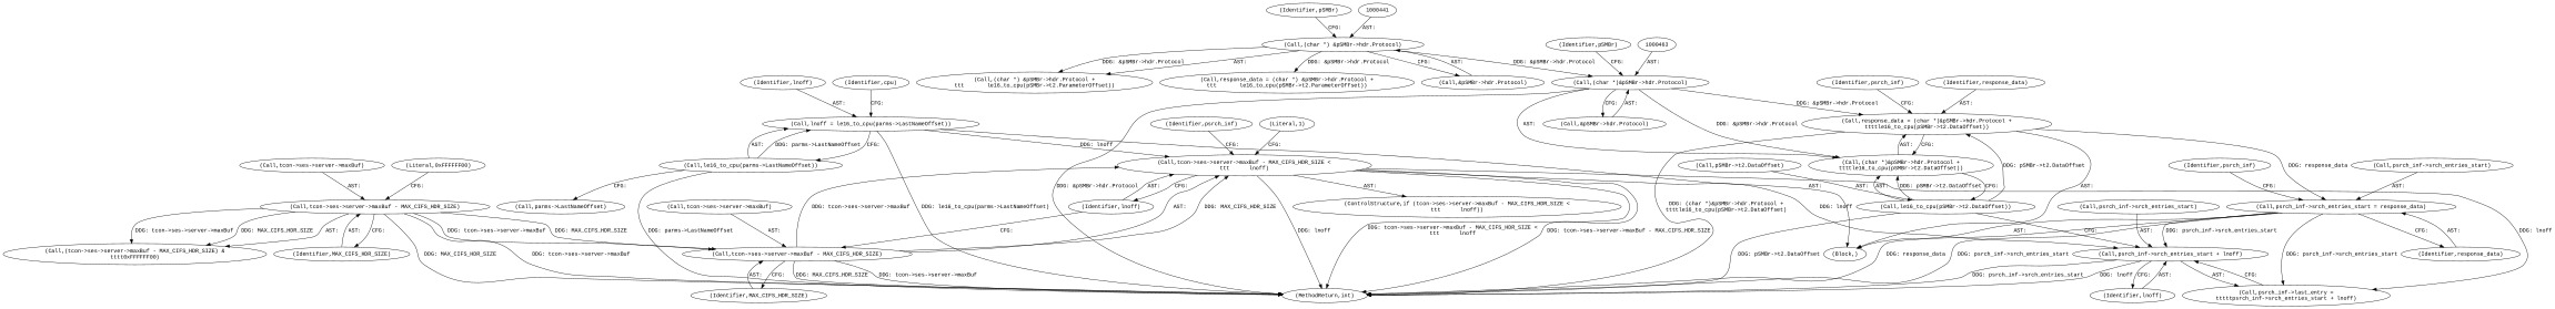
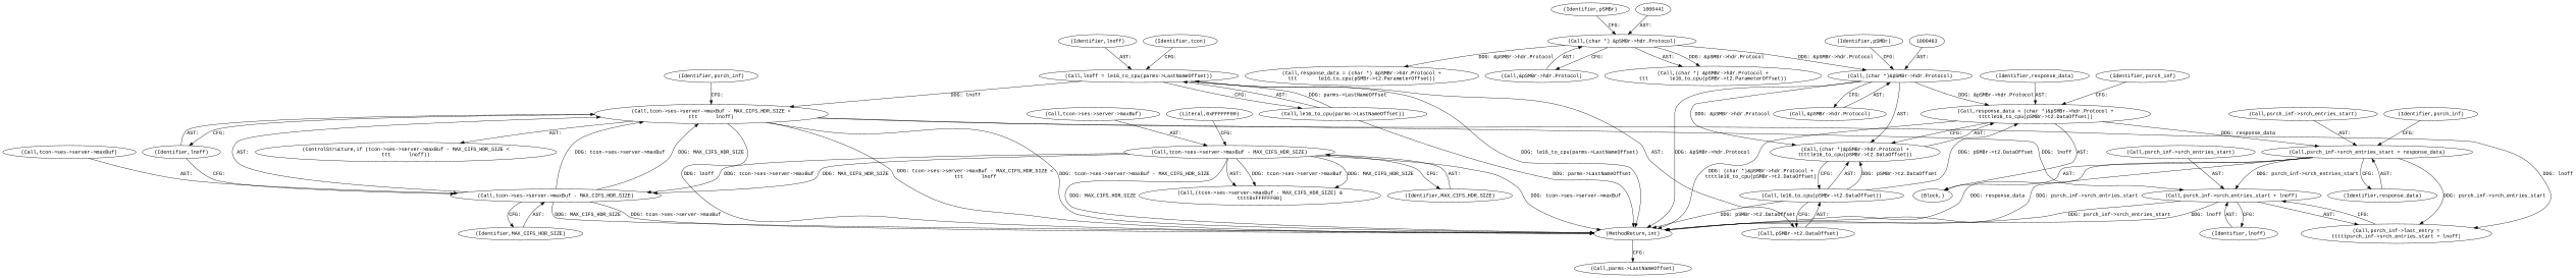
  digraph {
    fontname="Liberation Mono"
    node [fontname="Liberation Mono"]
    edge [fontname="Liberation Mono"]
    n1 [label="(Call,psrch_inf->srch_entries_start + lnoff)"]
    n2 [label="(Call,psrch_inf->last_entry =\n\t\t\t\t\tpsrch_inf->srch_entries_start + lnoff)"]
    n3 [label="(Identifier,lnoff)"]
    n4 [label="(MethodReturn,int)"]
    n5 [label="(Call,psrch_inf->srch_entries_start = response_data)"]
    n6 [label="(Identifier,response_data)"]
    n7 [label="(Block,)"]
    n8 [label="(Call,response_data = (char *)&pSMBr->hdr.Protocol +\n\t\t\t\tle16_to_cpu(pSMBr->t2.DataOffset))"]
    n9 [label="(Call,(char *)&pSMBr->hdr.Protocol +\n\t\t\t\tle16_to_cpu(pSMBr->t2.DataOffset))"]
    n10 [label="(Call,le16_to_cpu(pSMBr->t2.DataOffset))"]
    n11 [label="(Call,(char *)&pSMBr->hdr.Protocol)"]
    n12 [label="(Call,&pSMBr->hdr.Protocol)"]
    n13 [label="(Call,(char *) &pSMBr->hdr.Protocol)"]
    n14 [label="(Call,response_data = (char *) &pSMBr->hdr.Protocol +\n\t\t\t       le16_to_cpu(pSMBr->t2.ParameterOffset))"]
    n15 [label="(Call,(char *) &pSMBr->hdr.Protocol +\n\t\t\t       le16_to_cpu(pSMBr->t2.ParameterOffset))"]
    n16 [label="(Call,&pSMBr->hdr.Protocol)"]
    n17 [label="(Call,pSMBr->t2.DataOffset)"]
    n18 [label="(Call,tcon->ses->server->maxBuf - MAX_CIFS_HDR_SIZE <\n\t\t\t      lnoff)"]
    n19 [label="(ControlStructure,if (tcon->ses->server->maxBuf - MAX_CIFS_HDR_SIZE <\n\t\t\t      lnoff))"]
    n20 [label="(Identifier,lnoff)"]
    n21 [label="(Call,tcon->ses->server->maxBuf - MAX_CIFS_HDR_SIZE)"]
    n22 [label="(Identifier,MAX_CIFS_HDR_SIZE)"]
    n23 [label="(Call,tcon->ses->server->maxBuf - MAX_CIFS_HDR_SIZE)"]
    n24 [label="(Call,(tcon->ses->server->maxBuf - MAX_CIFS_HDR_SIZE) &\n\t\t\t\t0xFFFFFF00)"]
    n25 [label="(Identifier,MAX_CIFS_HDR_SIZE)"]
    n26 [label="(Call,lnoff = le16_to_cpu(parms->LastNameOffset))"]
    n27 [label="(Call,le16_to_cpu(parms->LastNameOffset))"]
    n28 [label="(Call,parms->LastNameOffset)"]
-   n29 [label="(Literal,1)"]
    n30 [label="(Identifier,psrch_inf)"]
    n31 [label="(Call,psrch_inf->srch_entries_start)"]
    n32 [label="(Identifier,psrch_inf)"]
    n33 [label="(Call,tcon->ses->server->maxBuf)"]
    n34 [label="(Identifier,lnoff)"]
    n35 [label="(Literal,0xFFFFFF00)"]
    n36 [label="(Identifier,pSMBr)"]
-   n37 [label="(Identifier,cpu)"]
+   n37 [label="(Identifier,tcon)"]
    n38 [label="(Identifier,psrch_inf)"]
    n39 [label="(Identifier,response_data)"]
    n40 [label="(Identifier,pSMBr)"]
    n41 [label="(Call,psrch_inf->srch_entries_start)"]
    n42 [label="(Call,tcon->ses->server->maxBuf)"]
    1000463
    1000441
    n1 -> n2 [label="AST: "]
    n1 -> n3 [label="CFG: "]
    n1 -> n4 [label="DDG: psrch_inf->srch_entries_start"]
    n1 -> n4 [label="DDG: lnoff"]
    n2 -> n1 [label="CFG: "]
    n3 -> n1 [label="AST: "]
    n5 -> n1 [label="DDG: psrch_inf->srch_entries_start"]
    n5 -> n2 [label="DDG: psrch_inf->srch_entries_start"]
    n5 -> n4 [label="DDG: response_data"]
    n5 -> n4 [label="DDG: psrch_inf->srch_entries_start"]
    n5 -> n6 [label="CFG: "]
    n5 -> n7 [label="AST: "]
    n6 -> n5 [label="AST: "]
    n8 -> n4 [label="DDG: (char *)&pSMBr->hdr.Protocol +\n\t\t\t\tle16_to_cpu(pSMBr->t2.DataOffset)"]
    n8 -> n5 [label="DDG: response_data"]
    n8 -> n7 [label="AST: "]
    n8 -> n9 [label="CFG: "]
    n9 -> n8 [label="AST: "]
    n9 -> n10 [label="CFG: "]
    n10 -> n4 [label="DDG: pSMBr->t2.DataOffset"]
    n10 -> n8 [label="DDG: pSMBr->t2.DataOffset"]
    n10 -> n9 [label="AST: "]
    n10 -> n9 [label="DDG: pSMBr->t2.DataOffset"]
-   n10 -> n1 [label="CFG: "]
+   n10 -> n17 [label="CFG: "]
    n11 -> n4 [label="DDG: &pSMBr->hdr.Protocol"]
    n11 -> n8 [label="DDG: &pSMBr->hdr.Protocol"]
    n11 -> n9 [label="AST: "]
    n11 -> n9 [label="DDG: &pSMBr->hdr.Protocol"]
    n11 -> n12 [label="CFG: "]
    n12 -> n11 [label="AST: "]
    n13 -> n11 [label="DDG: &pSMBr->hdr.Protocol"]
    n13 -> n14 [label="DDG: &pSMBr->hdr.Protocol"]
    n13 -> n15 [label="AST: "]
    n13 -> n15 [label="DDG: &pSMBr->hdr.Protocol"]
    n13 -> n16 [label="CFG: "]
    n16 -> n13 [label="AST: "]
    n17 -> n10 [label="AST: "]
    n18 -> n1 [label="DDG: lnoff"]
    n18 -> n2 [label="DDG: lnoff"]
    n18 -> n4 [label="DDG: lnoff"]
    n18 -> n4 [label="DDG: tcon->ses->server->maxBuf - MAX_CIFS_HDR_SIZE <\n\t\t\t      lnoff"]
    n18 -> n4 [label="DDG: tcon->ses->server->maxBuf - MAX_CIFS_HDR_SIZE"]
    n18 -> n19 [label="AST: "]
    n18 -> n20 [label="CFG: "]
    n20 -> n18 [label="AST: "]
    n20 -> n21 [label="CFG: "]
    n21 -> n4 [label="DDG: tcon->ses->server->maxBuf"]
    n21 -> n4 [label="DDG: MAX_CIFS_HDR_SIZE"]
    n21 -> n18 [label="AST: "]
    n21 -> n18 [label="DDG: tcon->ses->server->maxBuf"]
    n21 -> n18 [label="DDG: MAX_CIFS_HDR_SIZE"]
    n21 -> n22 [label="CFG: "]
    n22 -> n21 [label="AST: "]
    n23 -> n4 [label="DDG: tcon->ses->server->maxBuf"]
    n23 -> n4 [label="DDG: MAX_CIFS_HDR_SIZE"]
    n23 -> n21 [label="DDG: tcon->ses->server->maxBuf"]
    n23 -> n21 [label="DDG: MAX_CIFS_HDR_SIZE"]
    n23 -> n24 [label="AST: "]
    n23 -> n24 [label="DDG: tcon->ses->server->maxBuf"]
    n23 -> n24 [label="DDG: MAX_CIFS_HDR_SIZE"]
    n23 -> n25 [label="CFG: "]
    n25 -> n23 [label="AST: "]
    n26 -> n4 [label="DDG: le16_to_cpu(parms->LastNameOffset)"]
-   n26 -> n7 [label="AST: "]
+   n26 -> n17 [label="AST: "]
    n26 -> n18 [label="DDG: lnoff"]
    n26 -> n27 [label="CFG: "]
    n27 -> n4 [label="DDG: parms->LastNameOffset"]
    n27 -> n26 [label="AST: "]
    n27 -> n26 [label="DDG: parms->LastNameOffset"]
-   n27 -> n28 [label="CFG: "]
-   n29 -> n18 [label="CFG: "]
+   n4 -> n28 [label="CFG: "]
    n30 -> n5 [label="CFG: "]
    n31 -> n1 [label="AST: "]
    n32 -> n8 [label="CFG: "]
    n33 -> n21 [label="AST: "]
    n34 -> n26 [label="AST: "]
    n35 -> n23 [label="CFG: "]
    n36 -> n13 [label="CFG: "]
    n37 -> n26 [label="CFG: "]
    n38 -> n18 [label="CFG: "]
    n39 -> n8 [label="AST: "]
    n40 -> n11 [label="CFG: "]
    n41 -> n5 [label="AST: "]
    n42 -> n23 [label="AST: "]
    1000463 -> n11 [label="AST: "]
    1000441 -> n13 [label="AST: "]
  }
